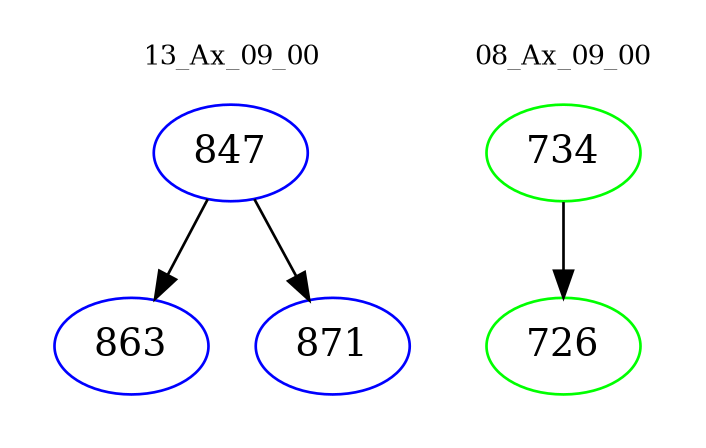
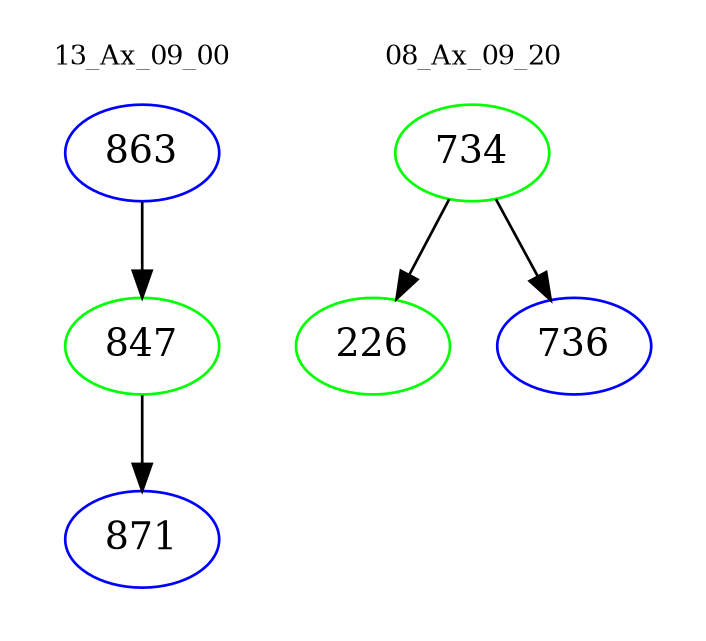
  digraph {
    node [color=blue]
    edge [color=black]
    n1 [label=863]
-   n2 [label=847]
+   n2 [color=green label=847]
    n3 [label=871]
    n4 [color=green label=734]
-   n5 [color=green label=726]
+   n5 [color=green label=226]
+   n6 [label=736]
    subgraph cluster_1 {
      color=white
      fontsize=10
      label="13_Ax_09_00"
      n1
      n2
      n3
    }
    subgraph cluster_2 {
      color=white
      fontsize=10
-     label="08_Ax_09_00"
+     label="08_Ax_09_20"
      n4
      n5
+     n6
    }
-   n2 -> n1
+   n1 -> n2
    n2 -> n3
    n4 -> n5
+   n4 -> n6
  }
